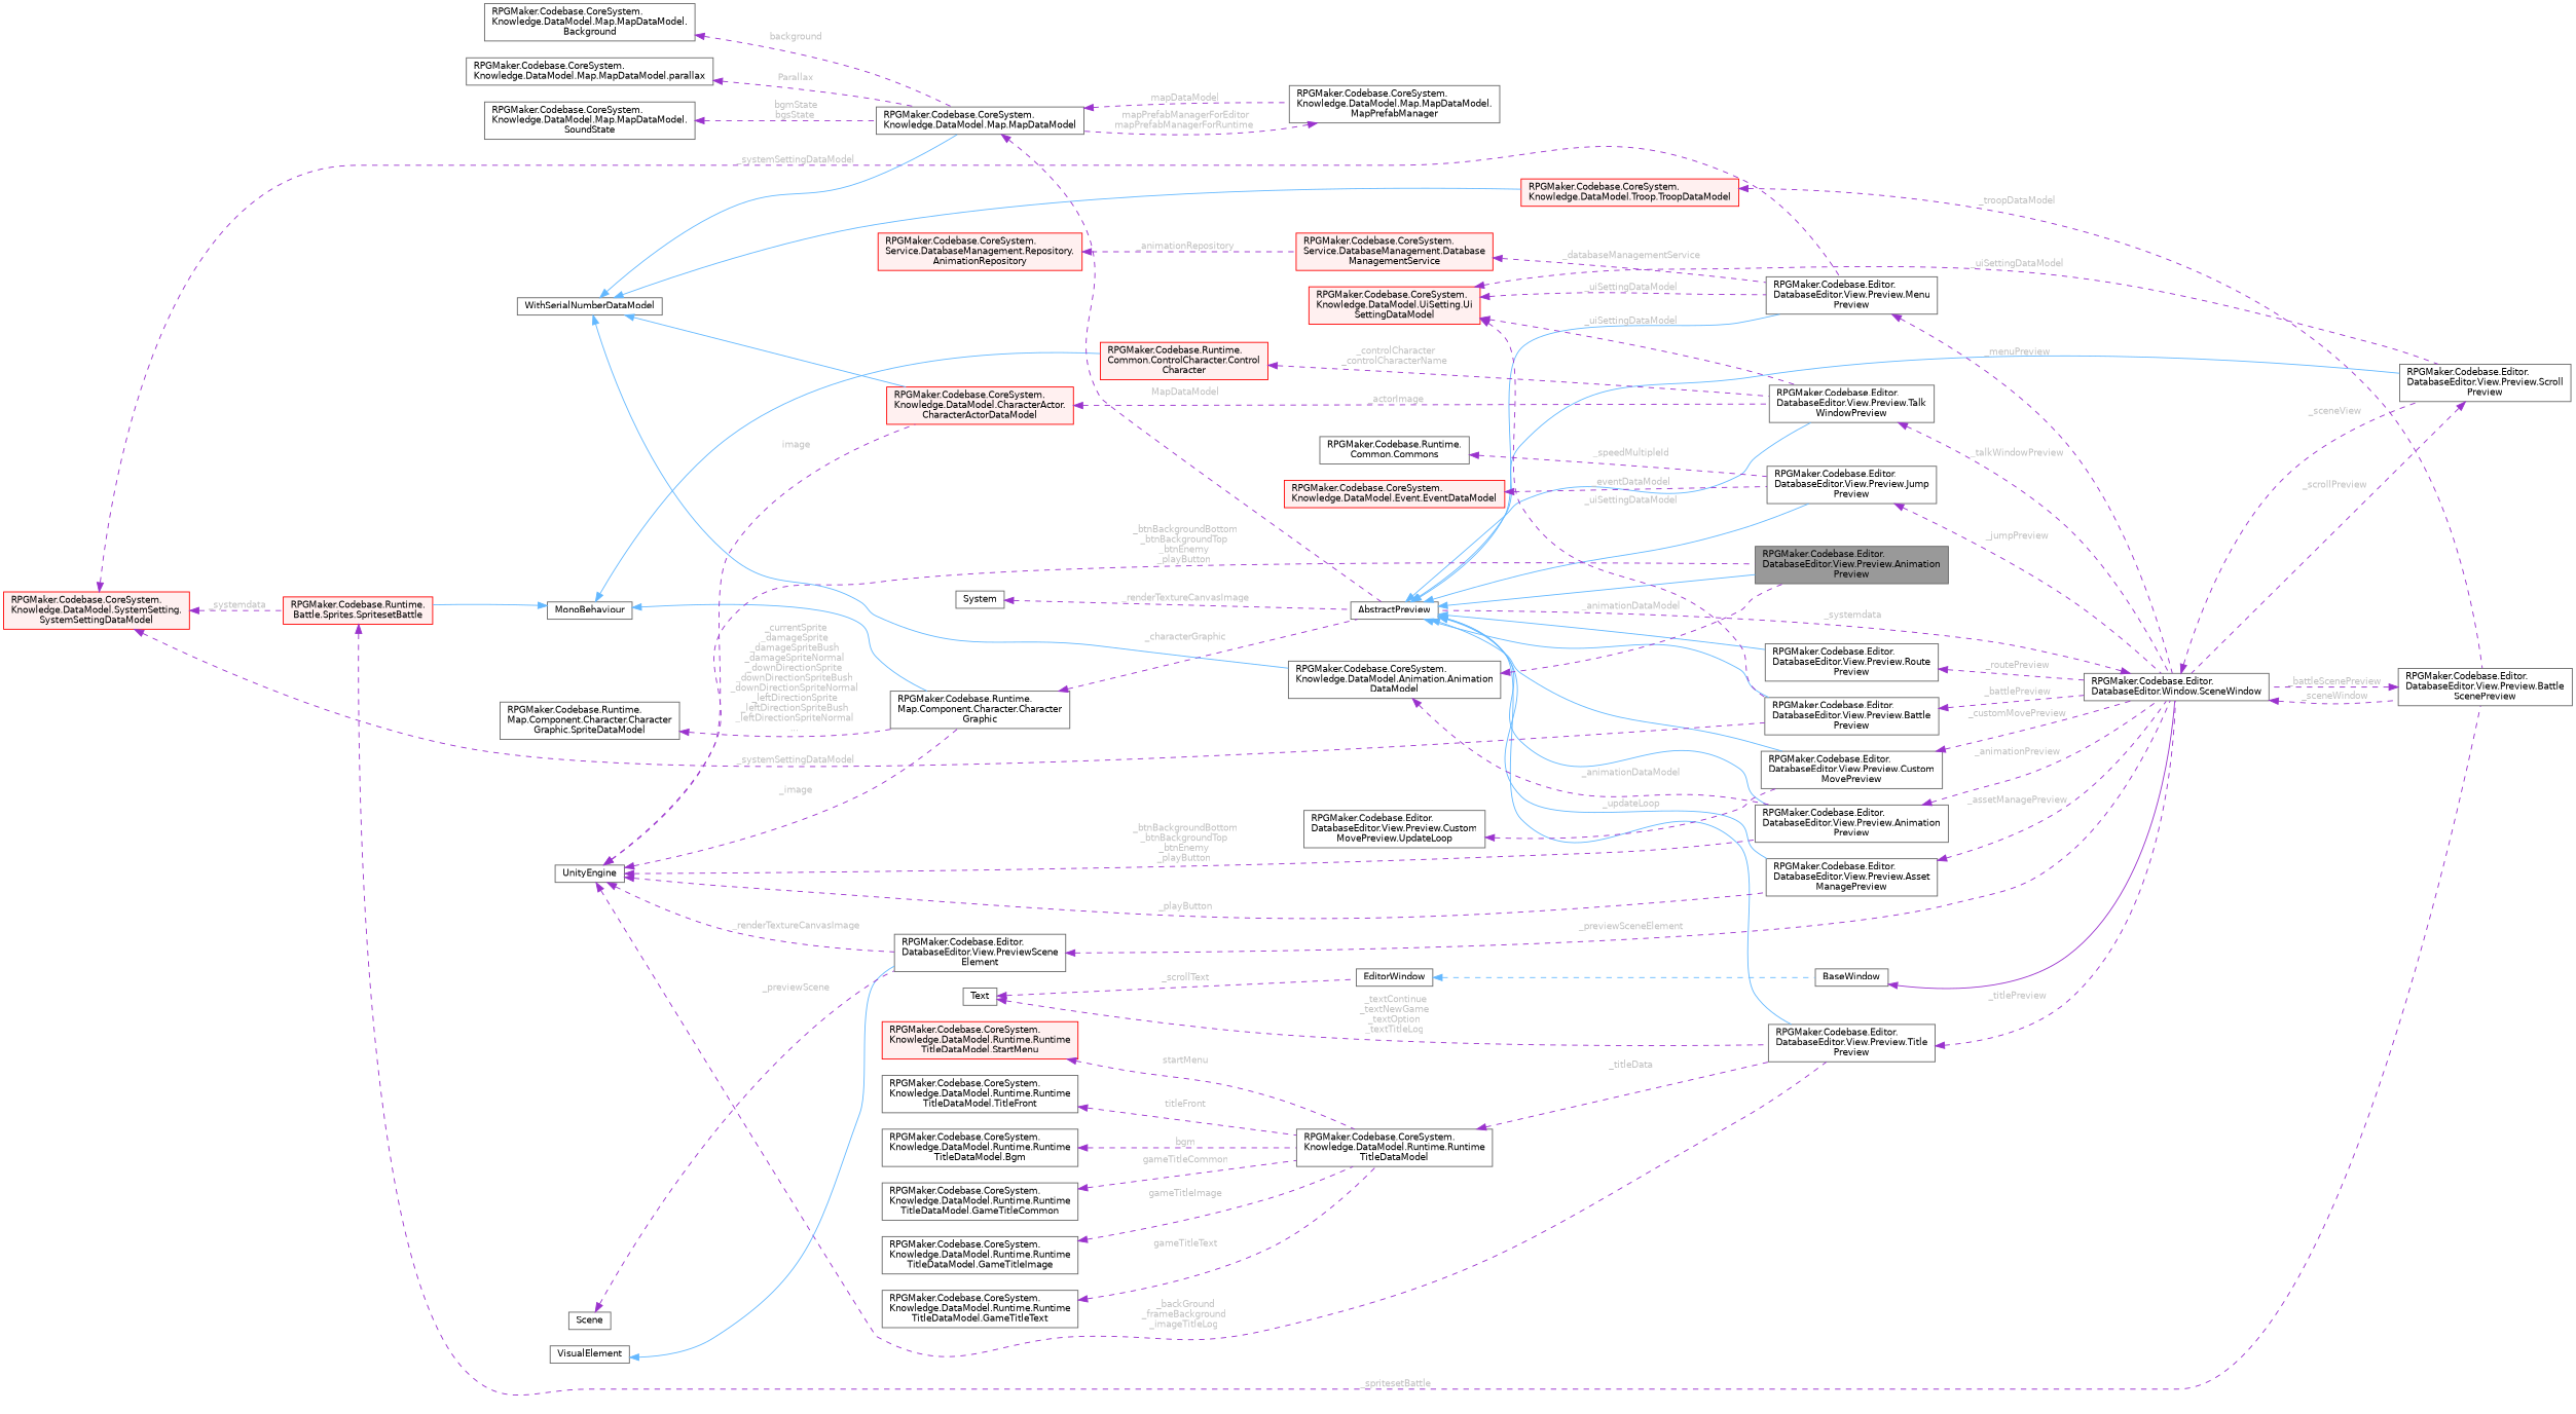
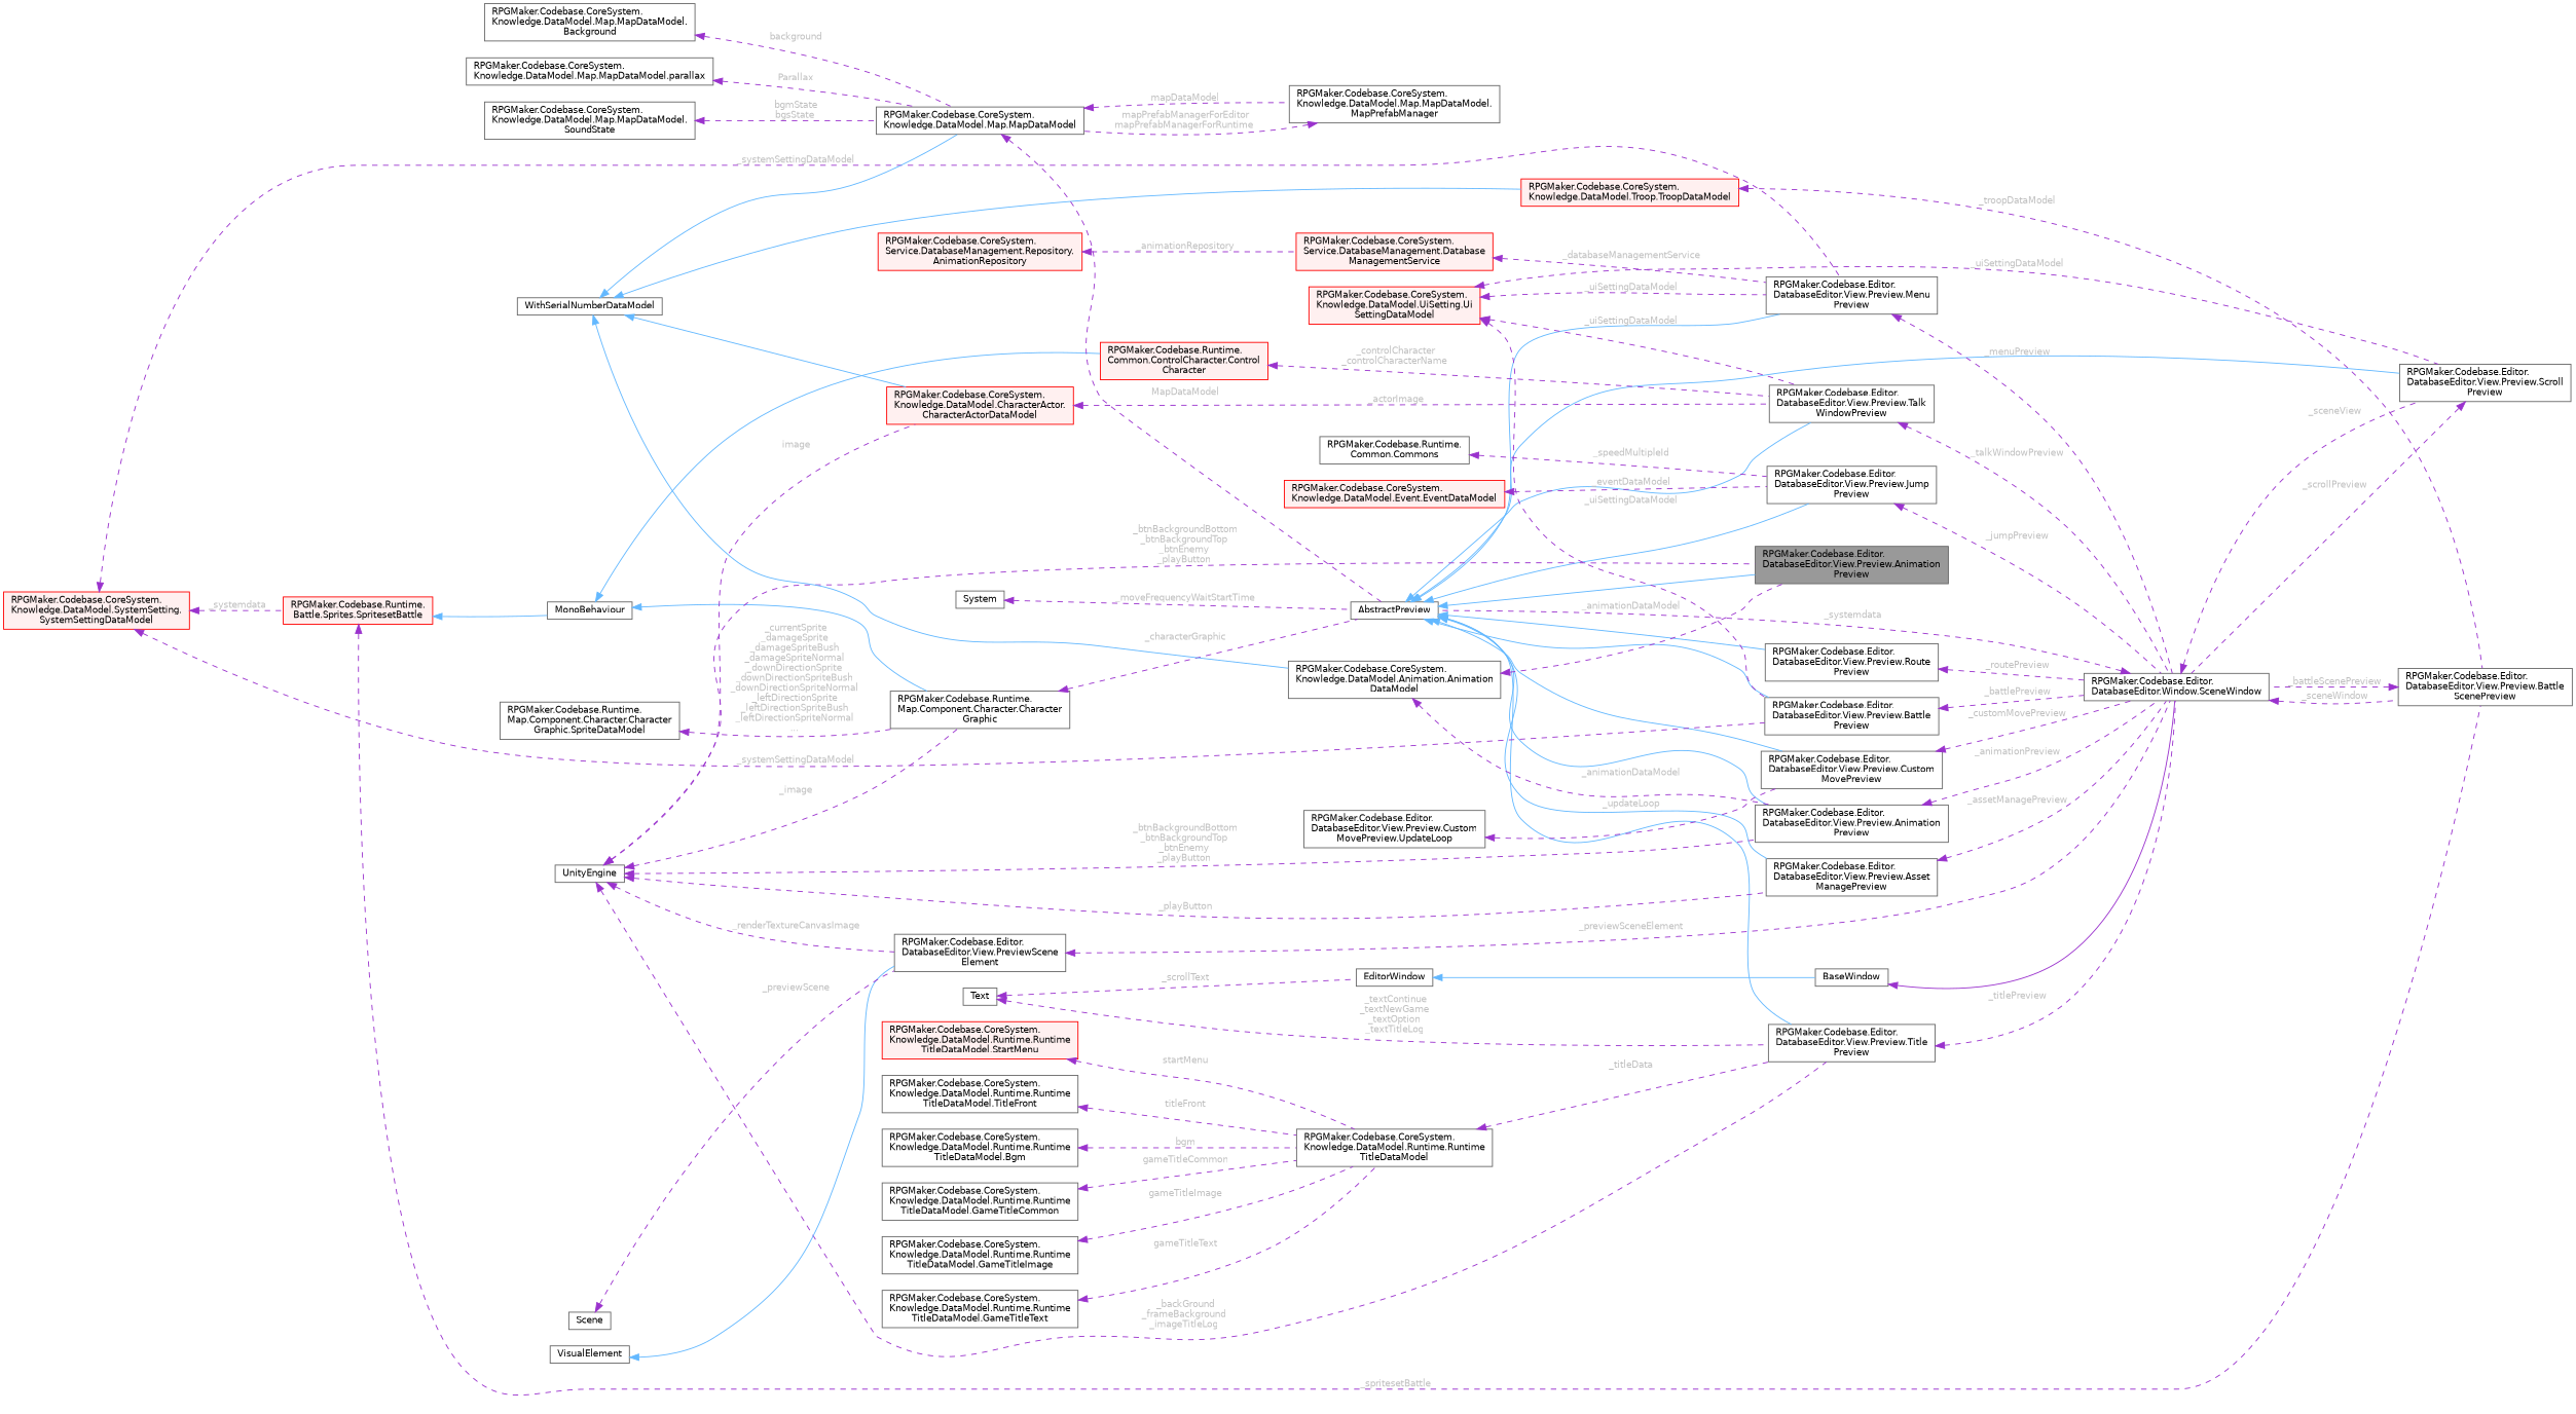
  digraph {
    rankdir=LR
    node [color=gray40 fillcolor=white fontname=Helvetica fontsize=10 shape=box style=filled]
    edge [color=darkorchid3 dir=back fontname=Helvetica fontsize=10 labelfontname=Helvetica labelfontsize=10 style=dashed fontcolor=grey]
    n1 [fillcolor=grey60 fontcolor=black height=0.2 label="RPGMaker.Codebase.Editor.\lDatabaseEditor.View.Preview.Animation\lPreview" width=0.4]
    n2 [height=0.2 label=AbstractPreview width=0.4]
    n3 [height=0.2 label="RPGMaker.Codebase.Editor.\lDatabaseEditor.View.Preview.Title\lPreview" width=0.4]
    n4 [height=0.2 label="RPGMaker.Codebase.Editor.\lDatabaseEditor.View.Preview.Asset\lManagePreview" width=0.4]
    n5 [height=0.2 label="RPGMaker.Codebase.Editor.\lDatabaseEditor.View.Preview.Menu\lPreview" width=0.4]
    n6 [height=0.2 label="RPGMaker.Codebase.Editor.\lDatabaseEditor.View.Preview.Battle\lPreview" width=0.4]
    n7 [height=0.2 label="RPGMaker.Codebase.Editor.\lDatabaseEditor.View.Preview.Talk\lWindowPreview" width=0.4]
    n8 [height=0.2 label="RPGMaker.Codebase.Editor.\lDatabaseEditor.View.Preview.Scroll\lPreview" width=0.4]
    n9 [height=0.2 label="RPGMaker.Codebase.Editor.\lDatabaseEditor.View.Preview.Jump\lPreview" width=0.4]
    n10 [height=0.2 label="RPGMaker.Codebase.Editor.\lDatabaseEditor.View.Preview.Route\lPreview" width=0.4]
    n11 [height=0.2 label="RPGMaker.Codebase.Editor.\lDatabaseEditor.View.Preview.Animation\lPreview" width=0.4]
    n12 [height=0.2 label="RPGMaker.Codebase.Editor.\lDatabaseEditor.View.Preview.Custom\lMovePreview" width=0.4]
    n13 [height=0.2 label="RPGMaker.Codebase.Editor.\lDatabaseEditor.Window.SceneWindow" width=0.4]
    n14 [height=0.2 label="RPGMaker.Codebase.Runtime.\lMap.Component.Character.Character\lGraphic" width=0.4]
    n15 [height=0.2 label=MonoBehaviour width=0.4]
    n16 [color=red fillcolor="#FFF0F0" height=0.2 label="RPGMaker.Codebase.Runtime.\lBattle.Sprites.SpritesetBattle" width=0.4]
    n17 [color=red fillcolor="#FFF0F0" height=0.2 label="RPGMaker.Codebase.Runtime.\lCommon.ControlCharacter.Control\lCharacter" width=0.4]
    n18 [height=0.2 label="RPGMaker.Codebase.Editor.\lDatabaseEditor.View.Preview.Battle\lScenePreview" width=0.4]
    n19 [height=0.2 label="RPGMaker.Codebase.Runtime.\lMap.Component.Character.Character\lGraphic.SpriteDataModel" width=0.4]
    n20 [height=0.2 label=UnityEngine width=0.4]
    n21 [color=red fillcolor="#FFF0F0" height=0.2 label="RPGMaker.Codebase.CoreSystem.\lKnowledge.DataModel.CharacterActor.\lCharacterActorDataModel" width=0.4]
    n22 [height=0.2 label="RPGMaker.Codebase.Editor.\lDatabaseEditor.View.PreviewScene\lElement" width=0.4]
    n23 [height=0.2 label=BaseWindow width=0.4]
    n24 [height=0.2 label=EditorWindow width=0.4]
    n25 [height=0.2 label=Text width=0.4]
    n26 [height=0.2 label="RPGMaker.Codebase.CoreSystem.\lKnowledge.DataModel.Runtime.Runtime\lTitleDataModel" width=0.4]
    n27 [height=0.2 label="RPGMaker.Codebase.CoreSystem.\lKnowledge.DataModel.Runtime.Runtime\lTitleDataModel.Bgm" width=0.4]
    n28 [height=0.2 label="RPGMaker.Codebase.CoreSystem.\lKnowledge.DataModel.Runtime.Runtime\lTitleDataModel.GameTitleCommon" width=0.4]
    n29 [height=0.2 label="RPGMaker.Codebase.CoreSystem.\lKnowledge.DataModel.Runtime.Runtime\lTitleDataModel.GameTitleImage" width=0.4]
    n30 [height=0.2 label="RPGMaker.Codebase.CoreSystem.\lKnowledge.DataModel.Runtime.Runtime\lTitleDataModel.GameTitleText" width=0.4]
    n31 [color=red fillcolor="#FFF0F0" height=0.2 label="RPGMaker.Codebase.CoreSystem.\lKnowledge.DataModel.Runtime.Runtime\lTitleDataModel.StartMenu" width=0.4]
    n32 [height=0.2 label="RPGMaker.Codebase.CoreSystem.\lKnowledge.DataModel.Runtime.Runtime\lTitleDataModel.TitleFront" width=0.4]
    n33 [color=red fillcolor="#FFF0F0" height=0.2 label="RPGMaker.Codebase.CoreSystem.\lService.DatabaseManagement.Database\lManagementService" width=0.4]
    n34 [color=red fillcolor="#FFF0F0" height=0.2 label="RPGMaker.Codebase.CoreSystem.\lService.DatabaseManagement.Repository.\lAnimationRepository" width=0.4]
    n35 [color=red fillcolor="#FFF0F0" height=0.2 label="RPGMaker.Codebase.CoreSystem.\lKnowledge.DataModel.SystemSetting.\lSystemSettingDataModel" width=0.4]
    n36 [color=red fillcolor="#FFF0F0" height=0.2 label="RPGMaker.Codebase.CoreSystem.\lKnowledge.DataModel.UiSetting.Ui\lSettingDataModel" width=0.4]
    n37 [color=red fillcolor="#FFF0F0" height=0.2 label="RPGMaker.Codebase.CoreSystem.\lKnowledge.DataModel.Troop.TroopDataModel" width=0.4]
    n38 [height=0.2 label=WithSerialNumberDataModel width=0.4]
    n39 [height=0.2 label="RPGMaker.Codebase.CoreSystem.\lKnowledge.DataModel.Animation.Animation\lDataModel" width=0.4]
    n40 [height=0.2 label="RPGMaker.Codebase.CoreSystem.\lKnowledge.DataModel.Map.MapDataModel" width=0.4]
    n41 [height=0.2 label="RPGMaker.Codebase.CoreSystem.\lKnowledge.DataModel.Map.MapDataModel.\lMapPrefabManager" width=0.4]
    n42 [height=0.2 label="RPGMaker.Codebase.Runtime.\lCommon.Commons" width=0.4]
    n43 [color=red fillcolor="#FFF0F0" height=0.2 label="RPGMaker.Codebase.CoreSystem.\lKnowledge.DataModel.Event.EventDataModel" width=0.4]
    n44 [height=0.2 label="RPGMaker.Codebase.Editor.\lDatabaseEditor.View.Preview.Custom\lMovePreview.UpdateLoop" width=0.4]
    n45 [height=0.2 label=VisualElement width=0.4]
    n46 [height=0.2 label=Scene width=0.4]
    n47 [height=0.2 label=System width=0.4]
    n48 [height=0.2 label="RPGMaker.Codebase.CoreSystem.\lKnowledge.DataModel.Map.MapDataModel.\lBackground" width=0.4]
    n49 [height=0.2 label="RPGMaker.Codebase.CoreSystem.\lKnowledge.DataModel.Map.MapDataModel.parallax" width=0.4]
    n50 [height=0.2 label="RPGMaker.Codebase.CoreSystem.\lKnowledge.DataModel.Map.MapDataModel.\lSoundState" width=0.4]
    n2 -> n1 [color=steelblue1 style=solid fontcolor=""]
    n2 -> n3 [color=steelblue1 style=solid fontcolor=""]
    n2 -> n4 [color=steelblue1 style=solid fontcolor=""]
    n2 -> n5 [color=steelblue1 style=solid fontcolor=""]
    n2 -> n6 [color=steelblue1 style=solid fontcolor=""]
    n2 -> n7 [color=steelblue1 style=solid fontcolor=""]
    n2 -> n8 [color=steelblue1 style=solid fontcolor=""]
    n2 -> n9 [color=steelblue1 style=solid fontcolor=""]
    n2 -> n10 [color=steelblue1 style=solid fontcolor=""]
    n2 -> n11 [color=steelblue1 style=solid fontcolor=""]
    n2 -> n12 [color=steelblue1 style=solid fontcolor=""]
    n3 -> n13 [label=" _titlePreview"]
    n4 -> n13 [label=" _assetManagePreview"]
    n5 -> n13 [label=" _menuPreview"]
    n6 -> n13 [label=" _battlePreview"]
    n7 -> n13 [label=" _talkWindowPreview"]
    n8 -> n13 [label=" _scrollPreview"]
    n9 -> n13 [label=" _jumpPreview"]
    n10 -> n13 [label=" _routePreview"]
    n11 -> n13 [label=" _animationPreview"]
    n12 -> n13 [label=" _customMovePreview"]
    n13 -> n2 [label=" _systemdata"]
    n13 -> n8 [label=" _sceneView"]
    n13 -> n18 [label=" _sceneWindow"]
    n14 -> n2 [label=" _characterGraphic"]
    n15 -> n14 [color=steelblue1 style=solid fontcolor=""]
-   n15 -> n16 [color=steelblue1 style=solid fontcolor=""]
+   n16 -> n15 [color=steelblue1 style=solid fontcolor=""]
    n15 -> n17 [color=steelblue1 style=solid fontcolor=""]
    n16 -> n18 [label=" _spritesetBattle"]
    n17 -> n7 [label=" _controlCharacter\n_controlCharacterName"]
    n18 -> n13 [label=" _battleScenePreview"]
    n19 -> n14 [label=" _currentSprite\n_damageSprite\n_damageSpriteBush\n_damageSpriteNormal\n_downDirectionSprite\n_downDirectionSpriteBush\n_downDirectionSpriteNormal\n_leftDirectionSprite\n_leftDirectionSpriteBush\n_leftDirectionSpriteNormal\n..."]
    n20 -> n1 [label=" _btnBackgroundBottom\n_btnBackgroundTop\n_btnEnemy\n_playButton"]
    n20 -> n3 [label=" _backGround\n_frameBackground\n_imageTitleLog"]
    n20 -> n4 [label=" _playButton"]
    n20 -> n11 [label=" _btnBackgroundBottom\n_btnBackgroundTop\n_btnEnemy\n_playButton"]
    n20 -> n14 [label=" _image"]
    n20 -> n21 [label=" image"]
    n20 -> n22 [label=" _renderTextureCanvasImage"]
    n21 -> n7 [label=" _actorImage"]
    n22 -> n13 [label=" _previewSceneElement"]
    n23 -> n13 [style=solid fontcolor=""]
-   n24 -> n23 [color=steelblue1 fontcolor=""]
+   n24 -> n23 [color=steelblue1 style=solid fontcolor=""]
    n25 -> n3 [label=" _textContinue\n_textNewGame\n_textOption\n_textTitleLog"]
    n25 -> n24 [label=" _scrollText"]
    n26 -> n3 [label=" _titleData"]
    n27 -> n26 [label=" bgm"]
    n28 -> n26 [label=" gameTitleCommon"]
    n29 -> n26 [label=" gameTitleImage"]
    n30 -> n26 [label=" gameTitleText"]
    n31 -> n26 [label=" startMenu"]
    n32 -> n26 [label=" titleFront"]
    n33 -> n5 [label=" _databaseManagementService"]
    n34 -> n33 [label=" _animationRepository"]
    n35 -> n5 [label=" _systemSettingDataModel"]
    n35 -> n6 [label=" _systemSettingDataModel"]
    n35 -> n16 [label=" _systemdata"]
    n36 -> n5 [label=" _uiSettingDataModel"]
    n36 -> n6 [label=" _uiSettingDataModel"]
    n36 -> n7 [label=" _uiSettingDataModel"]
    n36 -> n8 [label=" _uiSettingDataModel"]
    n37 -> n18 [label=" _troopDataModel"]
    n38 -> n21 [color=steelblue1 style=solid fontcolor=""]
    n38 -> n37 [color=steelblue1 style=solid fontcolor=""]
    n38 -> n39 [color=steelblue1 style=solid fontcolor=""]
    n38 -> n40 [color=steelblue1 style=solid fontcolor=""]
    n39 -> n1 [label=" _animationDataModel"]
    n39 -> n11 [label=" _animationDataModel"]
    n40 -> n2 [label=" MapDataModel"]
    n40 -> n41 [label=" mapDataModel"]
    n41 -> n40 [label=" mapPrefabManagerForEditor\nmapPrefabManagerForRuntime"]
    n42 -> n9 [label=" _speedMultipleId"]
    n43 -> n9 [label=" _eventDataModel"]
    n44 -> n12 [label=" _updateLoop"]
    n45 -> n22 [color=steelblue1 style=solid fontcolor=""]
    n46 -> n22 [label=" _previewScene"]
-   n47 -> n2 [label=" _renderTextureCanvasImage"]
+   n47 -> n2 [label=" _moveFrequencyWaitStartTime"]
    n48 -> n40 [label=" background"]
    n49 -> n40 [label=" Parallax"]
    n50 -> n40 [label=" bgmState\nbgsState"]
  }
